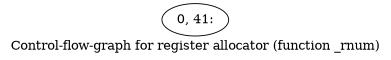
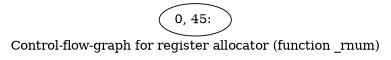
  digraph {
    label="Control-flow-graph for register allocator (function _rnum)"
-   n1 [label="0, 41:"]
+   n1 [label="0, 45: "]
  }
